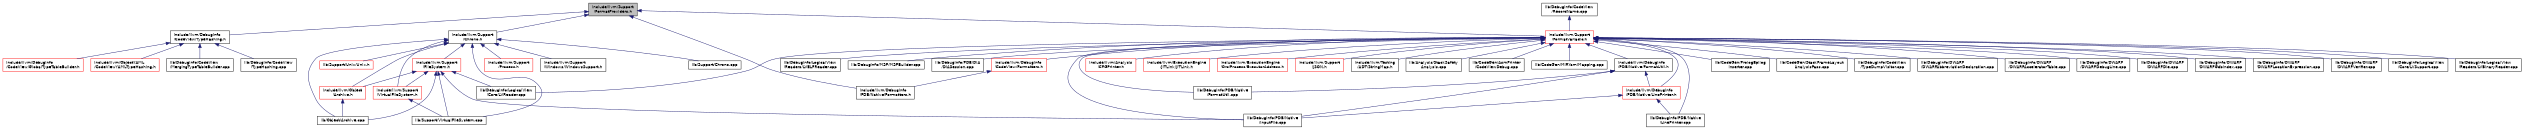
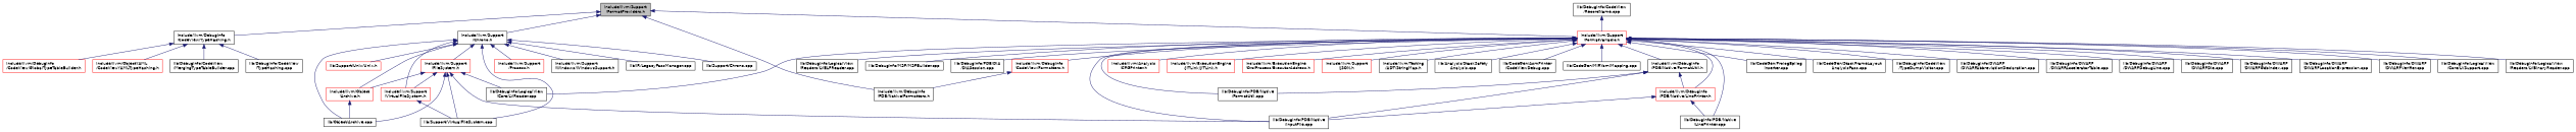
  digraph {
    fontname="DejaVu Sans"
    node [color=black fontname="DejaVu Sans" fontsize=10 shape=record]
    edge [color=midnightblue dir=back fontname="DejaVu Sans" fontsize=10 labelfontname=Helvetica labelfontsize=10 style=solid]
    n1 [fillcolor=grey75 fontcolor=black height=0.2 label="include/llvm/Support\l/FormatProviders.h" style=filled width=0.4]
    n2 [height=0.2 label="include/llvm/DebugInfo\l/CodeView/TypeHashing.h" width=0.4]
    n3 [height=0.2 label="include/llvm/DebugInfo\l/PDB/Native/Formatters.h" width=0.4]
    n4 [height=0.2 label="include/llvm/Support\l/Chrono.h" width=0.4]
    n5 [color=red height=0.2 label="include/llvm/Support\l/FormatVariadic.h" width=0.4]
    n6 [color=red height=0.2 label="include/llvm/DebugInfo\l/CodeView/GlobalTypeTableBuilder.h" width=0.4]
    n7 [color=red height=0.2 label="include/llvm/ObjectYAML\l/CodeViewYAMLTypeHashing.h" width=0.4]
    n8 [height=0.2 label="lib/DebugInfo/CodeView\l/MergingTypeTableBuilder.cpp" width=0.4]
    n9 [height=0.2 label="lib/DebugInfo/CodeView\l/TypeHashing.cpp" width=0.4]
    n10 [color=red height=0.2 label="include/llvm/Object\l/Archive.h" width=0.4]
    n11 [height=0.2 label="lib/Object/Archive.cpp" width=0.4]
    n12 [color=red height=0.2 label="include/llvm/Support\l/FileSystem.h" width=0.4]
    n13 [color=red height=0.2 label="include/llvm/Support\l/VirtualFileSystem.h" width=0.4]
    n14 [height=0.2 label="lib/Support/VirtualFileSystem.cpp" width=0.4]
    n15 [color=red height=0.2 label="include/llvm/Support\l/Process.h" width=0.4]
    n16 [height=0.2 label="include/llvm/Support\l/Windows/WindowsSupport.h" width=0.4]
+   n17 [height=0.2 label="lib/IR/LegacyPassManager.cpp" width=0.4]
    n18 [height=0.2 label="lib/Support/Chrono.cpp" width=0.4]
    n19 [color=red height=0.2 label="lib/Support/Unix/Unix.h" width=0.4]
    n20 [height=0.2 label="lib/DebugInfo/LogicalView\l/Core/LVReader.cpp" width=0.4]
    n21 [height=0.2 label="lib/DebugInfo/PDB/Native\l/InputFile.cpp" width=0.4]
    n22 [color=red height=0.2 label="include/llvm/Analysis\l/CFGPrinter.h" width=0.4]
    n23 [color=red height=0.2 label="include/llvm/DebugInfo\l/CodeView/Formatters.h" width=0.4]
    n24 [height=0.2 label="include/llvm/DebugInfo\l/PDB/Native/FormatUtil.h" width=0.4]
    n25 [color=red height=0.2 label="include/llvm/DebugInfo\l/PDB/Native/LinePrinter.h" width=0.4]
    n26 [height=0.2 label="lib/DebugInfo/PDB/Native\l/LinePrinter.cpp" width=0.4]
    n27 [height=0.2 label="lib/DebugInfo/PDB/Native\l/FormatUtil.cpp" width=0.4]
    n28 [color=red height=0.2 label="include/llvm/ExecutionEngine\l/JITLink/JITLink.h" width=0.4]
    n29 [color=red height=0.2 label="include/llvm/ExecutionEngine\l/Orc/Process/ExecutorAddress.h" width=0.4]
    n30 [color=red height=0.2 label="include/llvm/Support\l/JSON.h" width=0.4]
    n31 [height=0.2 label="include/llvm/Testing\l/ADT/StringMap.h" width=0.4]
    n32 [height=0.2 label="lib/Analysis/StackSafety\lAnalysis.cpp" width=0.4]
    n33 [height=0.2 label="lib/CodeGen/AsmPrinter\l/CodeViewDebug.cpp" width=0.4]
    n34 [height=0.2 label="lib/CodeGen/MIRYamlMapping.cpp" width=0.4]
    n35 [height=0.2 label="lib/CodeGen/PrologEpilog\lInserter.cpp" width=0.4]
    n36 [height=0.2 label="lib/CodeGen/StackFrameLayout\lAnalysisPass.cpp" width=0.4]
    n37 [height=0.2 label="lib/DebugInfo/CodeView\l/TypeDumpVisitor.cpp" width=0.4]
    n38 [height=0.2 label="lib/DebugInfo/DWARF\l/DWARFAbbreviationDeclaration.cpp" width=0.4]
    n39 [height=0.2 label="lib/DebugInfo/DWARF\l/DWARFAcceleratorTable.cpp" width=0.4]
    n40 [height=0.2 label="lib/DebugInfo/DWARF\l/DWARFDebugLine.cpp" width=0.4]
    n41 [height=0.2 label="lib/DebugInfo/DWARF\l/DWARFDie.cpp" width=0.4]
    n42 [height=0.2 label="lib/DebugInfo/DWARF\l/DWARFGdbIndex.cpp" width=0.4]
    n43 [height=0.2 label="lib/DebugInfo/DWARF\l/DWARFLocationExpression.cpp" width=0.4]
    n44 [height=0.2 label="lib/DebugInfo/DWARF\l/DWARFVerifier.cpp" width=0.4]
    n45 [height=0.2 label="lib/DebugInfo/LogicalView\l/Core/LVSupport.cpp" width=0.4]
    n46 [height=0.2 label="lib/DebugInfo/LogicalView\l/Readers/LVBinaryReader.cpp" width=0.4]
    n47 [height=0.2 label="lib/DebugInfo/LogicalView\l/Readers/LVELFReader.cpp" width=0.4]
    n48 [height=0.2 label="lib/DebugInfo/MSF/MSFBuilder.cpp" width=0.4]
    n49 [height=0.2 label="lib/DebugInfo/PDB/DIA\l/DIASession.cpp" width=0.4]
    n50 [height=0.2 label="lib/DebugInfo/CodeView\l/RecordName.cpp" width=0.4]
    n1 -> n2
    n1 -> n3
    n1 -> n4
    n1 -> n5
    n2 -> n6
    n2 -> n7
    n2 -> n8
    n2 -> n9
    n4 -> n10
    n4 -> n11
    n4 -> n12
    n4 -> n13
    n4 -> n14
    n4 -> n15
    n4 -> n16
+   n4 -> n17
    n4 -> n18
    n4 -> n19
    n5 -> n20
    n5 -> n21
    n5 -> n22
    n5 -> n23
    n5 -> n24
    n5 -> n25
    n5 -> n26
    n5 -> n27
    n5 -> n28
    n5 -> n29
    n5 -> n30
    n5 -> n31
    n5 -> n32
    n5 -> n33
    n5 -> n34
    n5 -> n35
    n5 -> n36
    n5 -> n37
    n5 -> n38
    n5 -> n39
    n5 -> n40
    n5 -> n41
    n5 -> n42
    n5 -> n43
    n5 -> n44
    n5 -> n45
    n5 -> n46
    n5 -> n47
    n5 -> n48
    n5 -> n49
    n10 -> n11
    n12 -> n10
    n12 -> n11
    n12 -> n13
    n12 -> n14
    n12 -> n20
    n12 -> n21
    n13 -> n14
    n23 -> n3
    n24 -> n21
    n24 -> n25
    n24 -> n27
    n25 -> n21
    n25 -> n26
    n50 -> n5
  }
